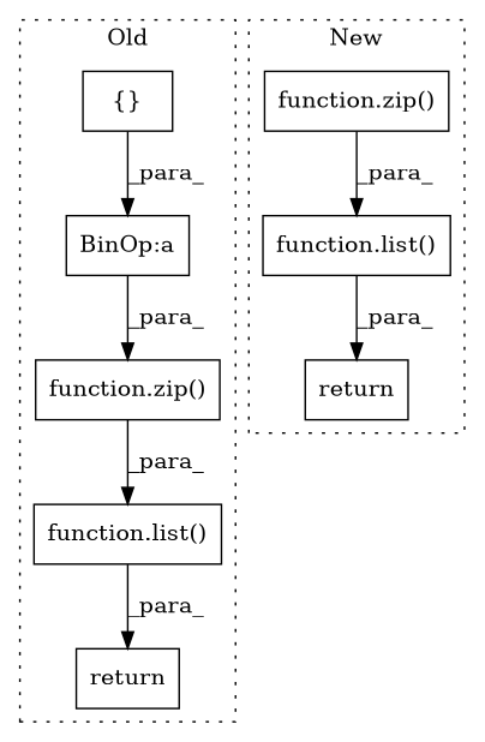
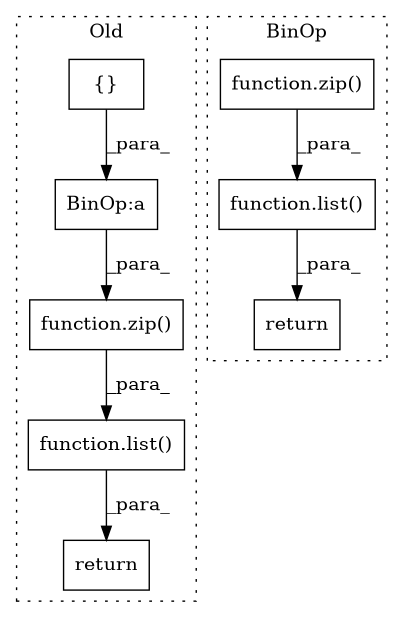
  digraph {
    node [a=75 l="14,6" shape=box]
    n1 [label="function.list()" s="7131,7403"]
    n2 [l="17,11" label="function.zip()" s="7145,7392"]
    n3 [a=93 l=7 label=return s=7124]
    n4 [a=82 l=3 label="BinOp:a" s=6445]
    n5 [a=59 l="1,0" label="{}" s="6439,6444"]
    n6 [l="17,11" label="function.zip()" s="7317,7665"]
    n7 [label="function.list()" s="7303,7676"]
    n8 [a=93 l=7 label=return s=7296]
    subgraph cluster_1 {
      label=Old
      style=dotted
      n1
      n2
      n3
      n4
      n5
    }
    subgraph cluster_2 {
-     label=New
+     label=BinOp
      style=dotted
      n6
      n7
      n8
    }
    n1 -> n3 [label=_para_]
    n2 -> n1 [label=_para_]
    n4 -> n2 [label=_para_]
    n5 -> n4 [label=_para_]
    n6 -> n7 [label=_para_]
    n7 -> n8 [label=_para_]
  }
